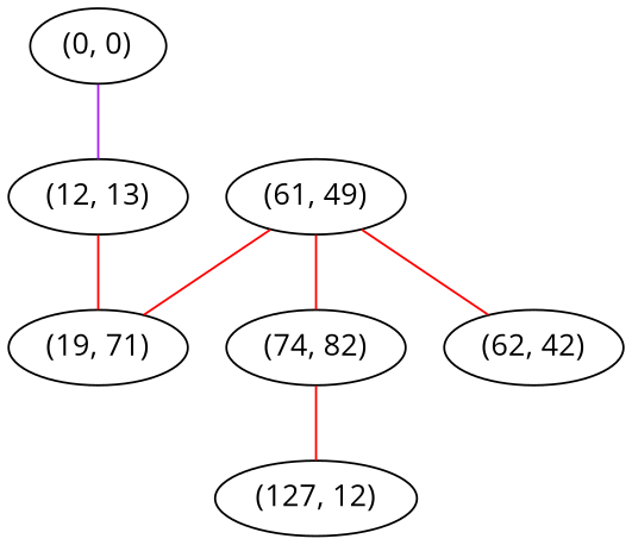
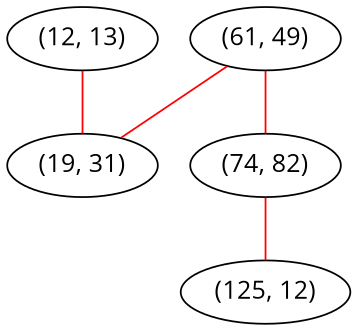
  graph {
    fontname="Open Sans"
    node [fontname="Open Sans"]
    edge [color=red fontname="Open Sans" weight=1]
    "(61, 49)"
-   "(19, 71)"
+   "(19, 71)" [label="(19, 31)"]
    "(74, 82)"
-   "(62, 42)"
-   "(127, 12)"
-   "(0, 0)"
+   "(127, 12)" [label="(125, 12)"]
    "(12, 13)"
    "(61, 49)" -- "(19, 71)"
    "(61, 49)" -- "(74, 82)"
-   "(61, 49)" -- "(62, 42)"
    "(74, 82)" -- "(127, 12)"
-   "(0, 0)" -- "(12, 13)" [color=purple weight=4]
    "(12, 13)" -- "(19, 71)"
  }
